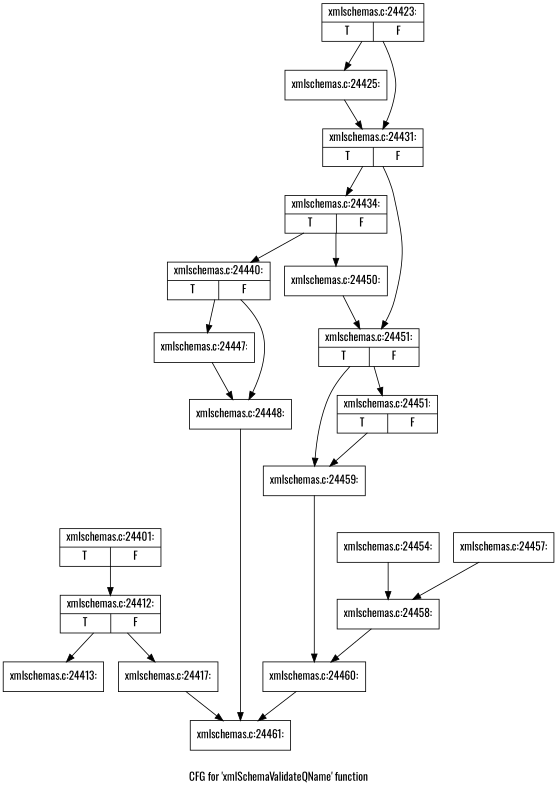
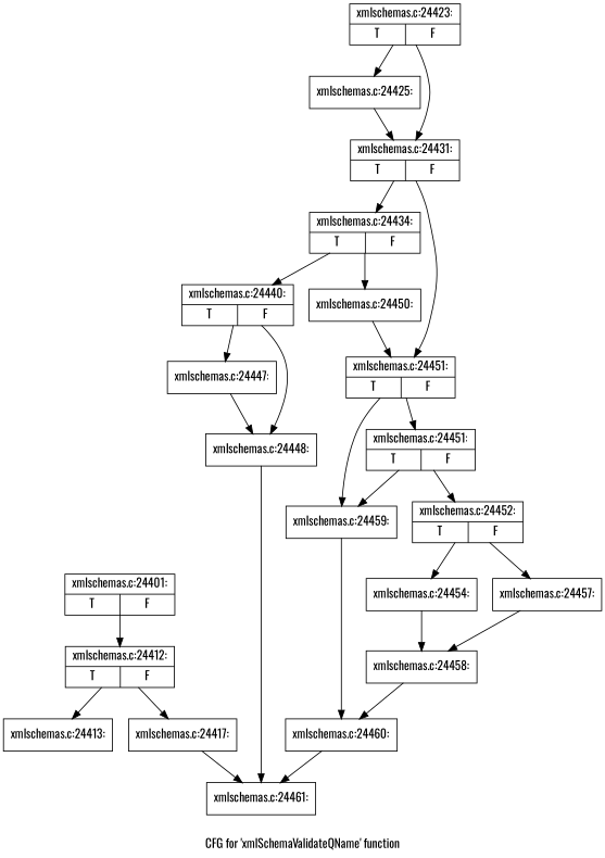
  digraph {
    fontname=Oswald
    label="CFG for 'xmlSchemaValidateQName' function"
    node [fontname=Oswald shape=record]
    edge [fontname=Oswald]
    n1 [label="{xmlschemas.c:24401:|{<s0>T|<s1>F}}"]
    n2 [label="{xmlschemas.c:24412:|{<s0>T|<s1>F}}"]
    n3 [label="{xmlschemas.c:24413:}"]
    n4 [label="{xmlschemas.c:24417:}"]
    n5 [label="{xmlschemas.c:24423:|{<s0>T|<s1>F}}"]
    n6 [label="{xmlschemas.c:24425:}"]
    n7 [label="{xmlschemas.c:24431:|{<s0>T|<s1>F}}"]
    n8 [label="{xmlschemas.c:24461:}"]
    n9 [label="{xmlschemas.c:24434:|{<s0>T|<s1>F}}"]
    n10 [label="{xmlschemas.c:24451:|{<s0>T|<s1>F}}"]
    n11 [label="{xmlschemas.c:24440:|{<s0>T|<s1>F}}"]
    n12 [label="{xmlschemas.c:24450:}"]
    n13 [label="{xmlschemas.c:24451:|{<s0>T|<s1>F}}"]
    n14 [label="{xmlschemas.c:24459:}"]
    n15 [label="{xmlschemas.c:24447:}"]
    n16 [label="{xmlschemas.c:24448:}"]
+   n17 [label="{xmlschemas.c:24452:|{<s0>T|<s1>F}}"]
    n18 [label="{xmlschemas.c:24460:}"]
    n19 [label="{xmlschemas.c:24454:}"]
    n20 [label="{xmlschemas.c:24457:}"]
    n21 [label="{xmlschemas.c:24458:}"]
    n1 -> n2
    n2 -> n3
    n2 -> n4
    n4 -> n8
    n5 -> n6
    n5 -> n7
    n6 -> n7
    n7 -> n9
    n7 -> n10
    n9 -> n11
    n9 -> n12
    n10 -> n13
    n10 -> n14
    n11 -> n15
    n11 -> n16
    n12 -> n10
    n13 -> n14
+   n13 -> n17
    n14 -> n18
    n15 -> n16
    n16 -> n8
+   n17 -> n19
+   n17 -> n20
    n18 -> n8
    n19 -> n21
    n20 -> n21
    n21 -> n18
  }
